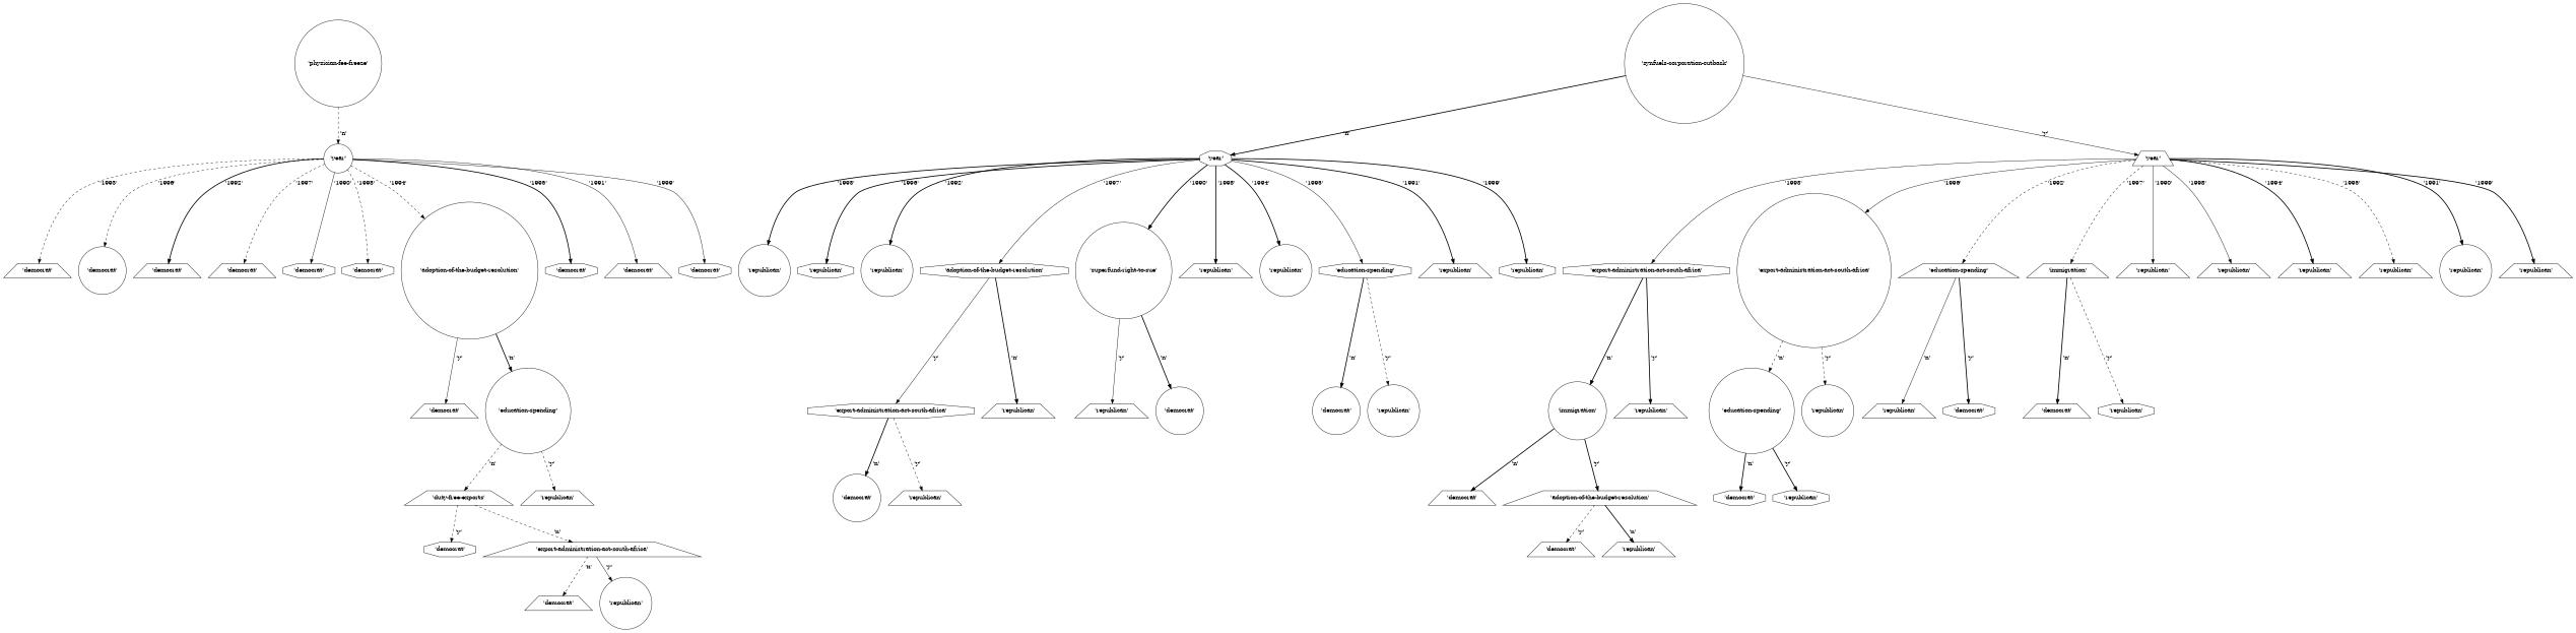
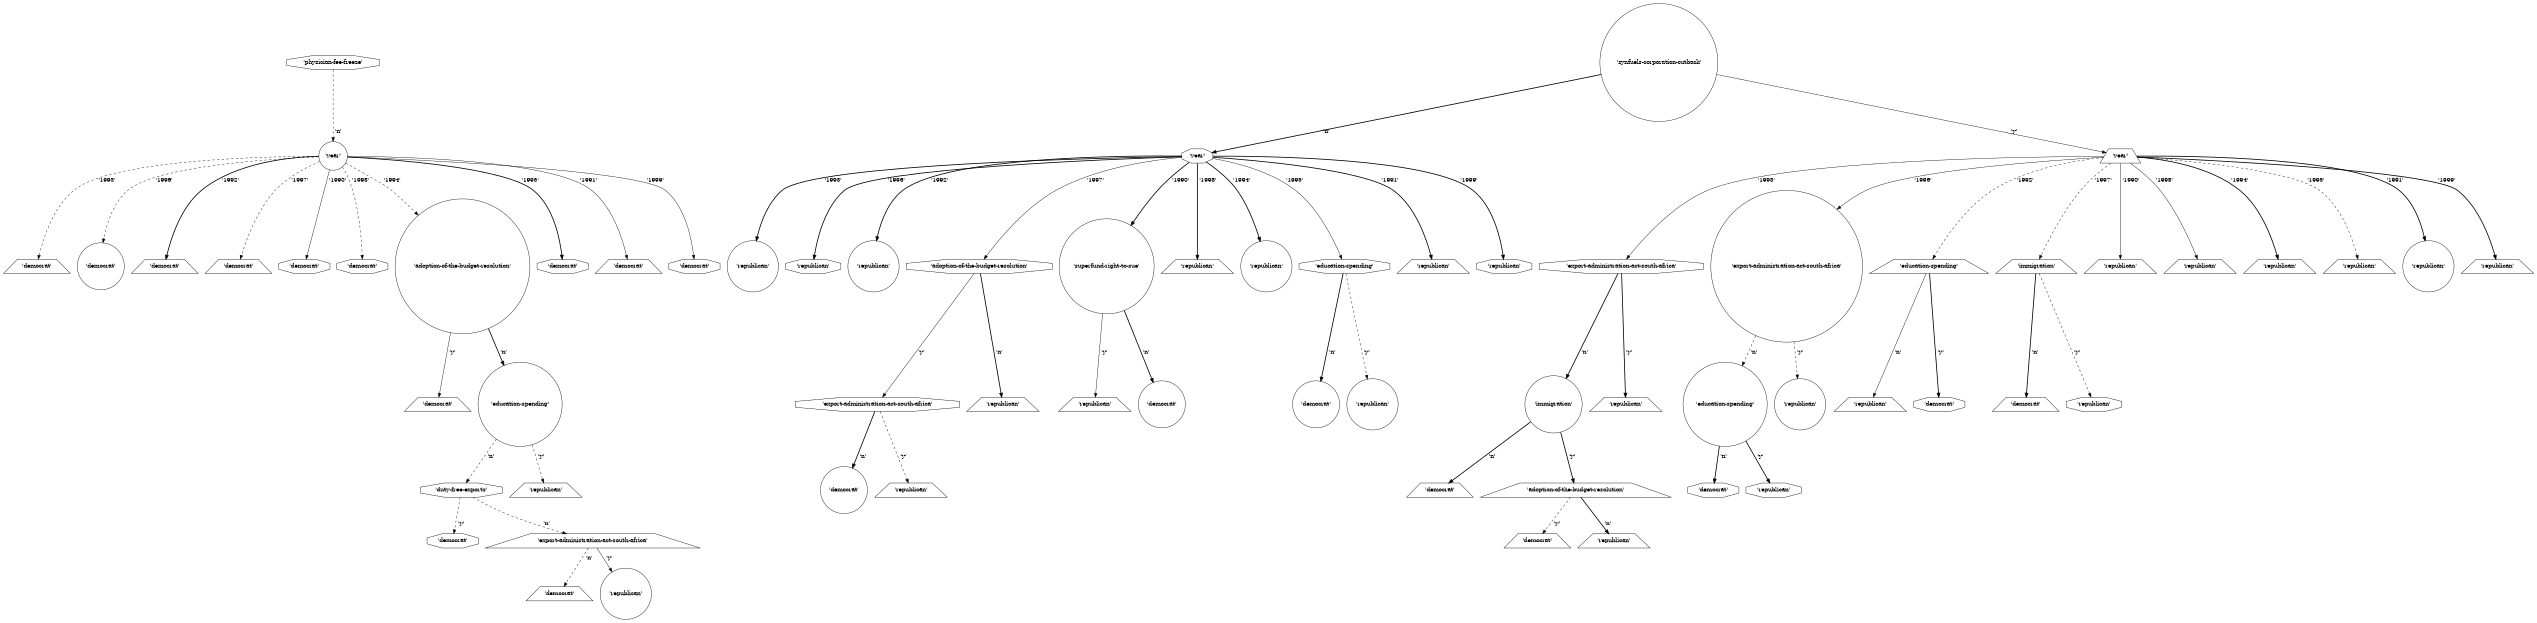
  digraph {
    ordering=out
    node [shape=trapezium]
    edge [style=bold]
-   n1 [label="'physician-fee-freeze'" shape=circle]
+   n1 [label="'physician-fee-freeze'" shape=octagon]
    n2 [label="'year'" shape=circle]
    n3 [label="'synfuels-corporation-cutback'" shape=circle]
    n4 [label="'year'" shape=octagon]
    n5 [label="'year'"]
    n6 [label="'democrat'"]
    n7 [label="'democrat'" shape=circle]
    n8 [label="'democrat'"]
    n9 [label="'democrat'"]
    n10 [label="'democrat'" shape=octagon]
    n11 [label="'democrat'" shape=octagon]
    n12 [label="'adoption-of-the-budget-resolution'" shape=circle]
    n13 [label="'democrat'" shape=octagon]
    n14 [label="'democrat'"]
    n15 [label="'democrat'" shape=octagon]
    n16 [label="'republican'" shape=circle]
    n17 [label="'republican'" shape=octagon]
    n18 [label="'republican'" shape=circle]
    n19 [label="'adoption-of-the-budget-resolution'" shape=octagon]
    n20 [label="'superfund-right-to-sue'" shape=circle]
    n21 [label="'republican'"]
    n22 [label="'republican'" shape=circle]
    n23 [label="'education-spending'" shape=octagon]
    n24 [label="'republican'"]
    n25 [label="'republican'" shape=octagon]
    n26 [label="'export-administration-act-south-africa'" shape=octagon]
    n27 [label="'export-administration-act-south-africa'" shape=circle]
    n28 [label="'education-spending'"]
    n29 [label="'immigration'"]
    n30 [label="'republican'"]
    n31 [label="'republican'"]
    n32 [label="'republican'"]
    n33 [label="'republican'"]
    n34 [label="'republican'" shape=circle]
    n35 [label="'republican'"]
    n36 [label="'export-administration-act-south-africa'" shape=octagon]
    n37 [label="'republican'"]
    n38 [label="'republican'"]
    n39 [label="'democrat'" shape=circle]
    n40 [label="'democrat'" shape=circle]
    n41 [label="'republican'" shape=circle]
    n42 [label="'democrat'" shape=circle]
    n43 [label="'republican'"]
    n44 [label="'immigration'" shape=circle]
    n45 [label="'republican'"]
    n46 [label="'education-spending'" shape=circle]
    n47 [label="'republican'" shape=circle]
    n48 [label="'republican'"]
    n49 [label="'democrat'" shape=octagon]
    n50 [label="'democrat'"]
    n51 [label="'republican'" shape=octagon]
    n52 [label="'democrat'"]
    n53 [label="'adoption-of-the-budget-resolution'"]
    n54 [label="'democrat'"]
    n55 [label="'republican'"]
    n56 [label="'democrat'" shape=octagon]
    n57 [label="'republican'" shape=octagon]
    n58 [label="'democrat'"]
    n59 [label="'education-spending'" shape=circle]
-   n60 [label="'duty-free-exports'"]
+   n60 [label="'duty-free-exports'" shape=octagon]
    n61 [label="'republican'"]
    n62 [label="'democrat'" shape=octagon]
    n63 [label="'export-administration-act-south-africa'"]
    n64 [label="'democrat'"]
    n65 [label="'republican'" shape=circle]
    n1 -> n2 [label=" 'n'" style=dashed]
    n2 -> n6 [label=" '1993'" style=dashed]
    n2 -> n7 [label=" '1996'" style=dashed]
    n2 -> n8 [label=" '1992'"]
    n2 -> n9 [label=" '1997'" style=dashed]
    n2 -> n10 [label=" '1990'" style=solid]
    n2 -> n11 [label=" '1998'" style=dashed]
    n2 -> n12 [label=" '1994'" style=dashed]
    n2 -> n13 [label=" '1995'"]
    n2 -> n14 [label=" '1991'" style=solid]
    n2 -> n15 [label=" '1999'" style=solid]
    n3 -> n4 [label=" 'n'"]
    n3 -> n5 [label=" 'y'" style=solid]
    n4 -> n16 [label=" '1993'"]
    n4 -> n17 [label=" '1996'"]
    n4 -> n18 [label=" '1992'"]
    n4 -> n19 [label=" '1997'" style=solid]
    n4 -> n20 [label=" '1990'"]
    n4 -> n21 [label=" '1998'"]
    n4 -> n22 [label=" '1994'"]
    n4 -> n23 [label=" '1995'" style=solid]
    n4 -> n24 [label=" '1991'"]
    n4 -> n25 [label=" '1999'"]
    n5 -> n26 [label=" '1993'" style=solid]
    n5 -> n27 [label=" '1996'" style=solid]
    n5 -> n28 [label=" '1992'" style=dashed]
    n5 -> n29 [label=" '1997'" style=dashed]
    n5 -> n30 [label=" '1990'" style=solid]
    n5 -> n31 [label=" '1998'" style=solid]
    n5 -> n32 [label=" '1994'"]
    n5 -> n33 [label=" '1995'" style=dashed]
    n5 -> n34 [label=" '1991'"]
    n5 -> n35 [label=" '1999'"]
    n12 -> n58 [label=" 'y'" style=solid]
    n12 -> n59 [label=" 'n'"]
    n19 -> n36 [label=" 'y'" style=solid]
    n19 -> n37 [label=" 'n'"]
    n20 -> n38 [label=" 'y'" style=solid]
    n20 -> n39 [label=" 'n'"]
    n23 -> n40 [label=" 'n'"]
    n23 -> n41 [label=" 'y'" style=dashed]
    n26 -> n44 [label=" 'n'"]
    n26 -> n45 [label=" 'y'"]
    n27 -> n46 [label=" 'n'" style=dashed]
    n27 -> n47 [label=" 'y'" style=dashed]
    n28 -> n48 [label=" 'n'" style=solid]
    n28 -> n49 [label=" 'y'"]
    n29 -> n50 [label=" 'n'"]
    n29 -> n51 [label=" 'y'" style=dashed]
    n36 -> n42 [label=" 'n'"]
    n36 -> n43 [label=" 'y'" style=dashed]
    n44 -> n52 [label=" 'n'"]
    n44 -> n53 [label=" 'y'"]
    n46 -> n56 [label=" 'n'"]
    n46 -> n57 [label=" 'y'"]
    n53 -> n54 [label=" 'y'" style=dashed]
    n53 -> n55 [label=" 'n'"]
    n59 -> n60 [label=" 'n'" style=dashed]
    n59 -> n61 [label=" 'y'" style=dashed]
    n60 -> n62 [label=" 'y'" style=dashed]
    n60 -> n63 [label=" 'n'" style=dashed]
    n63 -> n64 [label=" 'n'" style=dashed]
    n63 -> n65 [label=" 'y'" style=solid]
  }
